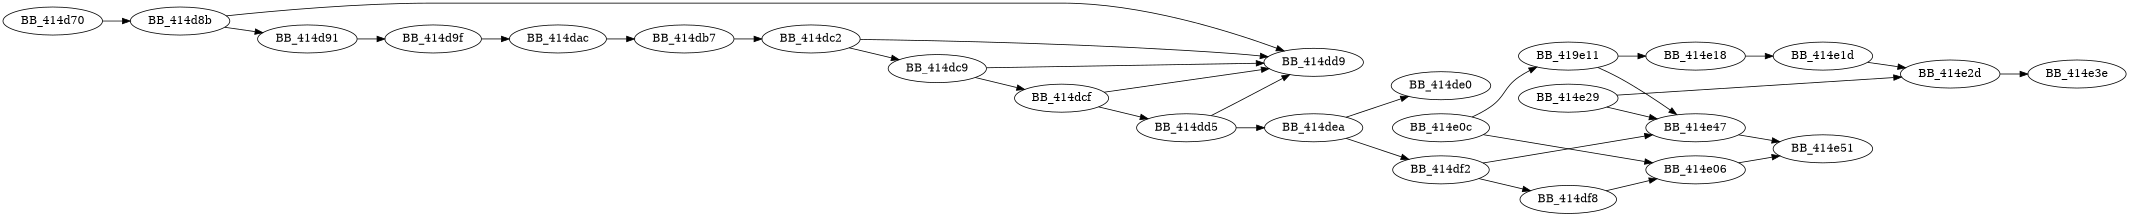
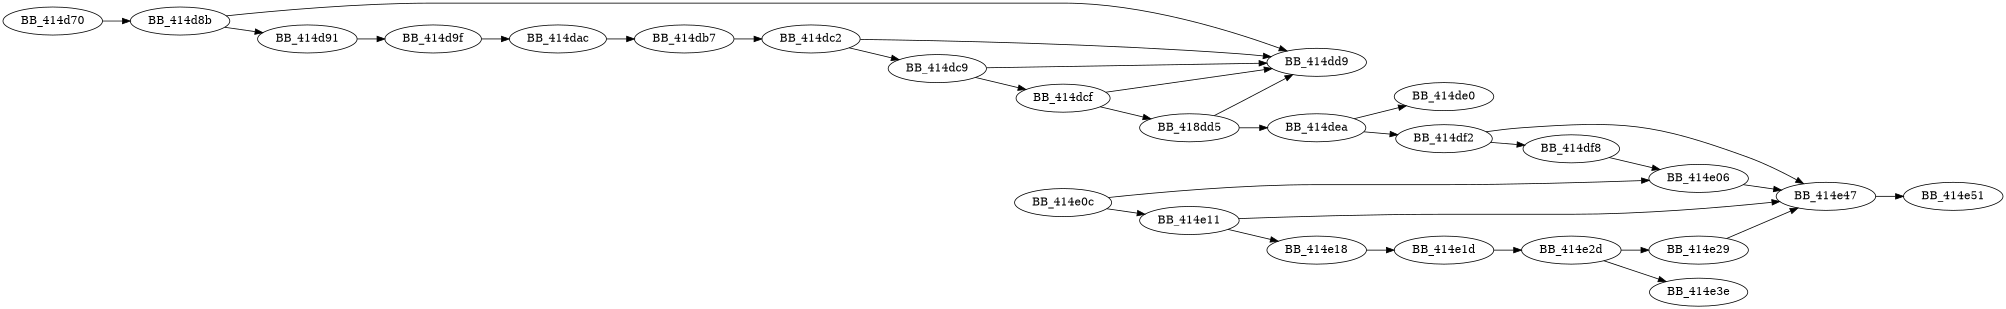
  digraph {
    rankdir=LR
    BB_414d70
    BB_414d8b
    BB_414d91
    BB_414dd9
    BB_414d9f
    BB_414dac
    BB_414db7
    BB_414dc2
    BB_414dc9
    BB_414dcf
-   BB_414dd5
+   BB_414dd5 [label=BB_418dd5]
    BB_414dea
    BB_414de0
    BB_414df2
    BB_414df8
    BB_414e47
    BB_414e06
    BB_414e51
    BB_414e0c
-   BB_414e11 [label=BB_419e11]
+   BB_414e11
    BB_414e18
    BB_414e1d
    BB_414e2d
    BB_414e29
    BB_414e3e
    BB_414d70 -> BB_414d8b
    BB_414d8b -> BB_414d91
    BB_414d8b -> BB_414dd9
    BB_414d91 -> BB_414d9f
    BB_414d9f -> BB_414dac
    BB_414dac -> BB_414db7
    BB_414db7 -> BB_414dc2
    BB_414dc2 -> BB_414dd9
    BB_414dc2 -> BB_414dc9
    BB_414dc9 -> BB_414dd9
    BB_414dc9 -> BB_414dcf
    BB_414dcf -> BB_414dd9
    BB_414dcf -> BB_414dd5
    BB_414dd5 -> BB_414dd9
    BB_414dd5 -> BB_414dea
    BB_414dea -> BB_414de0
    BB_414dea -> BB_414df2
    BB_414df2 -> BB_414df8
    BB_414df2 -> BB_414e47
    BB_414df8 -> BB_414e06
    BB_414e47 -> BB_414e51
-   BB_414e06 -> BB_414e51
+   BB_414e06 -> BB_414e47
    BB_414e0c -> BB_414e06
    BB_414e0c -> BB_414e11
    BB_414e11 -> BB_414e47
    BB_414e11 -> BB_414e18
    BB_414e18 -> BB_414e1d
    BB_414e1d -> BB_414e2d
    BB_414e2d -> BB_414e3e
    BB_414e29 -> BB_414e47
-   BB_414e29 -> BB_414e2d
+   BB_414e2d -> BB_414e29
  }
